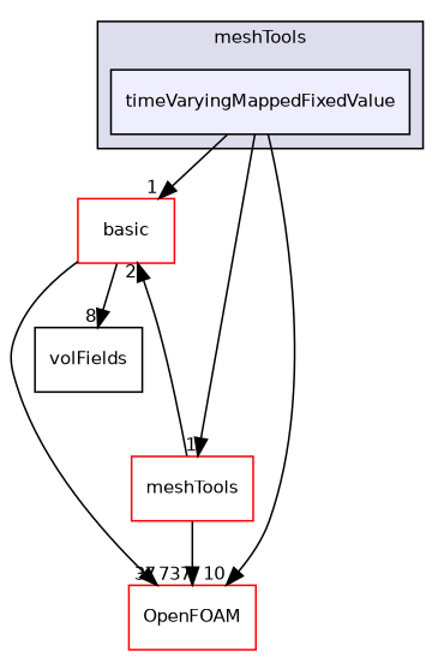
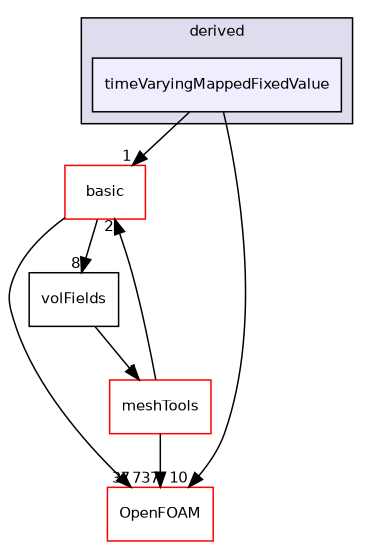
  digraph {
    compound=true
    node [fontname=Helvetica fontsize=10 shape=box color=red]
    edge [headlabel=1 labeldistance=1.5 labelfontname=Helvetica labelfontsize=10]
    n1 [fillcolor="#eeeeff" label=timeVaryingMappedFixedValue pencolor=black style=filled color=""]
    n2 [label=basic]
    n3 [label=meshTools]
    n4 [label=OpenFOAM]
    n5 [label=volFields color=""]
    subgraph cluster_1 {
      bgcolor="#ddddee"
      fontname=Helvetica
      fontsize=10
-     label=meshTools
+     label=derived
      pencolor=black
      n1
    }
    n1 -> n2
-   n1 -> n3
+   n5 -> n3
    n1 -> n4 [headlabel=10]
    n2 -> n4 [headlabel=37]
    n2 -> n5 [headlabel=8]
    n3 -> n2 [headlabel=2]
    n3 -> n4 [headlabel=737]
  }
